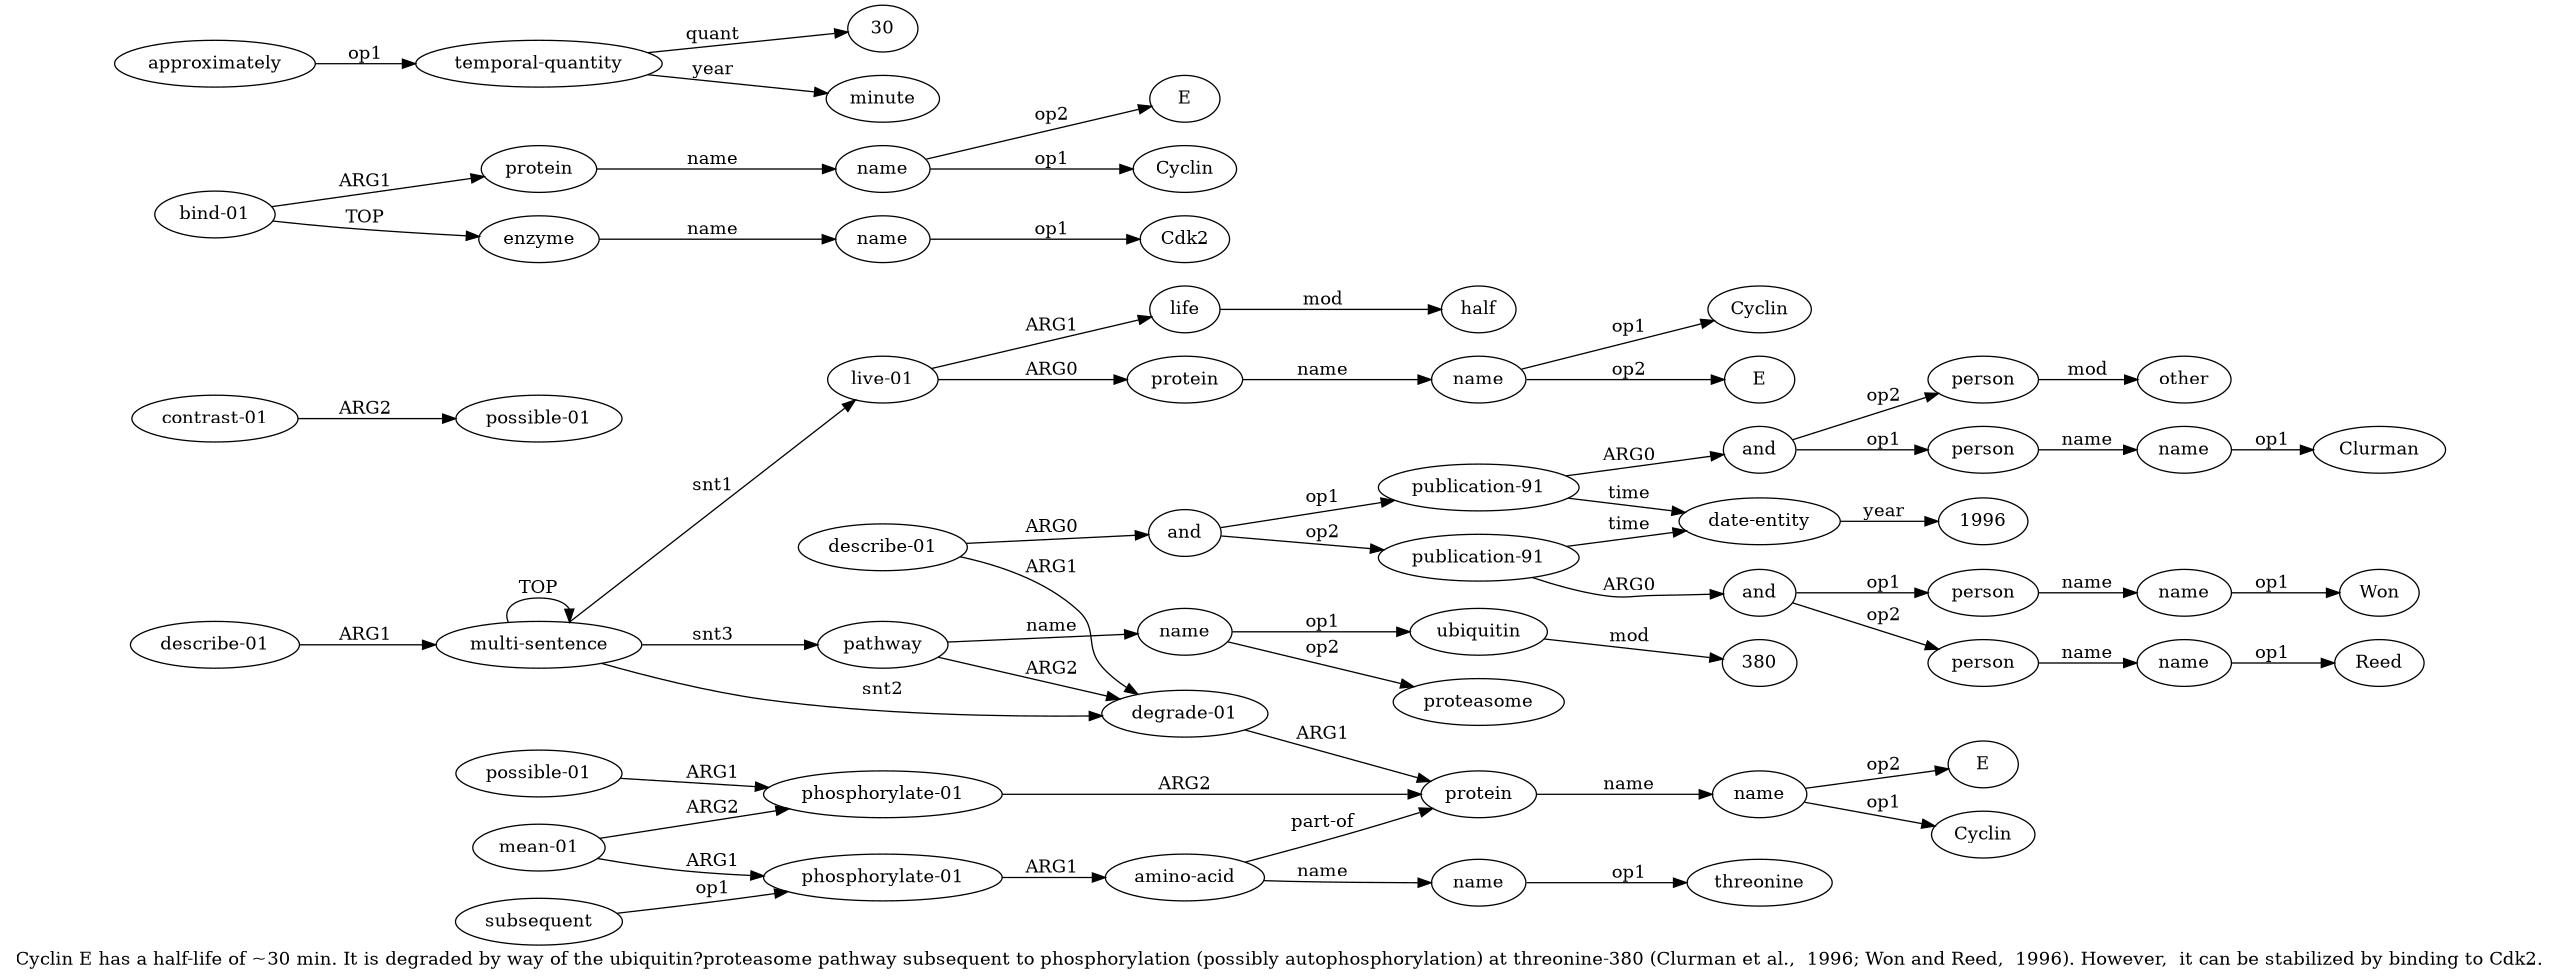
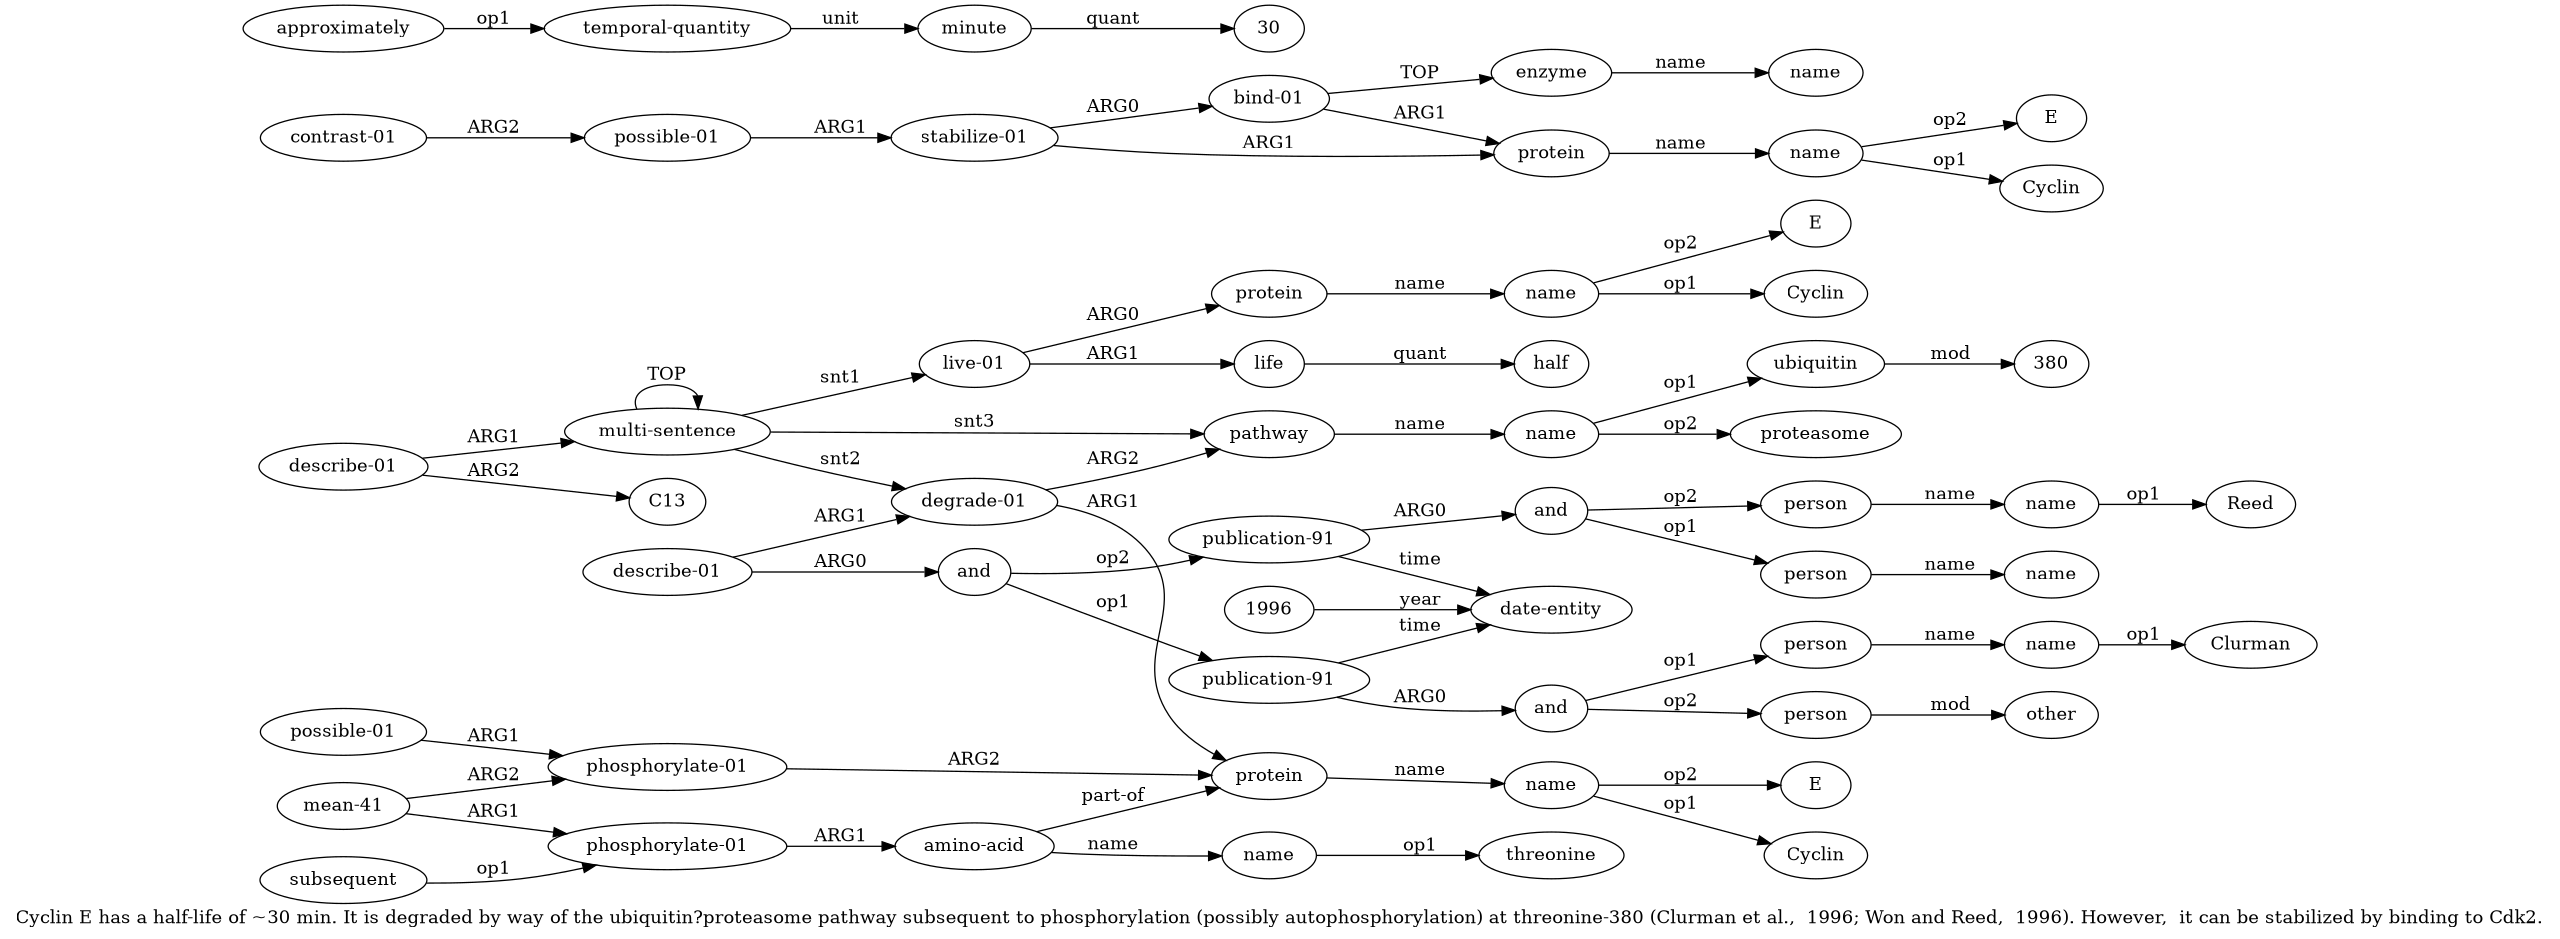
  digraph {
    label="Cyclin E has a half-life of ~30 min. It is degraded by way of the ubiquitin?proteasome pathway subsequent to phosphorylation (possibly autophosphorylation) at threonine-380 (Clurman et al.,  1996; Won and Reed,  1996). However,  it can be stabilized by binding to Cdk2."
    rankdir=LR
    node [color=black gold_ind=-1 gold_label=name test_ind=-1 test_label=name]
    edge [color=black gold_label=op1 test_label=op1]
    n1 [gold_ind=20 gold_label="possible-01" label="possible-01" test_ind=20 test_label="possible-01"]
    n2 [gold_ind=19 gold_label="phosphorylate-01" label="phosphorylate-01" test_ind=19 test_label="phosphorylate-01"]
    n3 [gold_ind=10 gold_label=protein label=protein test_ind=10 test_label=protein]
    n4 [gold_ind=11 label=name test_ind=11]
    n5 [gold_ind=21 gold_label="describe-01" label="describe-01" test_ind=21 test_label="describe-01"]
    n6 [gold_ind=22 gold_label=and label=and test_ind=22 test_label=and]
    n7 [gold_ind=9 gold_label="degrade-01" label="degrade-01" test_ind=9 test_label="degrade-01"]
    n8 [gold_ind=23 gold_label="publication-91" label="publication-91" test_ind=23 test_label="publication-91"]
    n9 [gold_ind=30 gold_label="publication-91" label="publication-91" test_ind=30 test_label="publication-91"]
    n10 [gold_ind=12 gold_label=pathway label=pathway test_ind=12 test_label=pathway]
    n11 [gold_ind=24 gold_label=and label=and test_ind=24 test_label=and]
    n12 [gold_ind=29 gold_label="date-entity" label="date-entity" test_ind=29 test_label="date-entity"]
    n13 [gold_ind=31 gold_label=and label=and test_ind=31 test_label=and]
    n14 [gold_ind=14 gold_label=subsequent label=subsequent test_ind=14 test_label=subsequent]
    n15 [gold_ind=15 gold_label="phosphorylate-01" label="phosphorylate-01" test_ind=15 test_label="phosphorylate-01"]
    n16 [gold_ind=13 label=name test_ind=13]
    n17 [gold_ind=25 gold_label=person label=person test_ind=25 test_label=person]
    n18 [gold_ind=27 gold_label=person label=person test_ind=27 test_label=person]
    n19 [gold_label=1996 label=1996 test_label=1996]
    n20 [gold_ind=34 gold_label=person label=person test_ind=34 test_label=person]
    n21 [gold_ind=32 gold_label=person label=person test_ind=32 test_label=person]
    n22 [gold_ind=26 label=name test_ind=26]
    n23 [gold_ind=28 gold_label=other label=other test_ind=28 test_label=other]
    n24 [gold_label=Clurman label=Clurman test_label=Clurman]
    n25 [gold_label=Reed label=Reed test_label=Reed]
    n26 [gold_label=E label=E test_label=E]
    n27 [gold_ind=35 label=name test_ind=35]
    n28 [gold_ind=33 label=name test_ind=33]
-   n29 [gold_label=Won label=Won test_label=Won]
    n30 [gold_label=ubiquitin label=ubiquitin test_label=ubiquitin]
    n31 [gold_label=380 label=380 test_label=380]
    n32 [gold_ind=37 gold_label="possible-01" label="possible-01" test_ind=37 test_label="possible-01"]
+   n33 [gold_ind=38 gold_label="stabilize-01" label="stabilize-01" test_ind=38 test_label="stabilize-01"]
    n34 [gold_ind=39 gold_label="bind-01" label="bind-01" test_ind=39 test_label="bind-01"]
    n35 [gold_ind=42 gold_label=protein label=protein test_ind=42 test_label=protein]
    n36 [gold_ind=40 gold_label=enzyme label=enzyme test_ind=40 test_label=enzyme]
    n37 [gold_ind=43 label=name test_ind=43]
    n38 [gold_ind=36 gold_label="contrast-01" label="contrast-01" test_ind=36 test_label="contrast-01"]
    n39 [gold_label=30 label=30 test_label=30]
    n40 [gold_label=E label=E test_label=E]
    n41 [gold_label=Cyclin label=Cyclin test_label=Cyclin]
    n42 [gold_label=E label=E test_label=E]
    n43 [gold_label=proteasome label=proteasome test_label=proteasome]
    n44 [gold_label=Cyclin label=Cyclin test_label=Cyclin]
    n45 [gold_label=threonine label=threonine test_label=threonine]
    n46 [gold_ind=16 gold_label="amino-acid" label="amino-acid" test_ind=16 test_label="amino-acid"]
    n47 [gold_ind=17 label=name test_ind=17]
    n48 [gold_label=Cyclin label=Cyclin test_label=Cyclin]
    n49 [gold_ind=41 label=name test_ind=41]
-   n50 [gold_label=Cdk2 label=Cdk2 test_label=Cdk2]
-   n51 [gold_ind=18 gold_label="mean-01" label="mean-01" test_ind=18 test_label="mean-01"]
+   n51 [gold_ind=18 gold_label="mean-01" label="mean-41" test_ind=18 test_label="mean-01"]
    n52 [gold_ind=1 gold_label="live-01" label="live-01" test_ind=1 test_label="live-01"]
    n53 [gold_ind=2 gold_label=protein label=protein test_ind=2 test_label=protein]
    n54 [gold_ind=4 gold_label=life label=life test_ind=4 test_label=life]
    n55 [gold_ind=3 label=name test_ind=3]
    n56 [gold_ind=5 gold_label=half label=half test_ind=5 test_label=half]
    n57 [gold_ind=6 gold_label=approximately label=approximately test_ind=6 test_label=approximately]
    n58 [gold_ind=7 gold_label="temporal-quantity" label="temporal-quantity" test_ind=7 test_label="temporal-quantity"]
    n59 [gold_ind=8 gold_label=minute label=minute test_ind=8 test_label=minute]
    n60 [gold_ind=0 gold_label="multi-sentence" label="multi-sentence" test_ind=0 test_label="multi-sentence"]
    n61 [gold_ind=44 gold_label="describe-01" label="describe-01" test_ind=44 test_label="describe-01"]
+   n62 [gold_ind=45 gold_label=C13 label=C13 test_ind=45 test_label=C13]
    n1 -> n2 [gold_label=ARG1 label=ARG1 test_label=ARG1]
    n2 -> n3 [gold_label=ARG2 label=ARG2 test_label=ARG2]
    n3 -> n4 [gold_label=name label=name test_label=name]
    n4 -> n26 [gold_label=op2 label=op2 test_label=op2]
    n4 -> n44 [label=op1]
    n5 -> n6 [gold_label=ARG0 label=ARG0 test_label=ARG0]
    n5 -> n7 [gold_label=ARG1 label=ARG1 test_label=ARG1]
    n6 -> n8 [label=op1]
    n6 -> n9 [gold_label=op2 label=op2 test_label=op2]
    n7 -> n3 [gold_label=ARG1 label=ARG1 test_label=ARG1]
-   n10 -> n7 [gold_label=ARG2 label=ARG2 test_label=ARG2]
+   n7 -> n10 [gold_label=ARG2 label=ARG2 test_label=ARG2]
    n8 -> n11 [gold_label=ARG0 label=ARG0 test_label=ARG0]
    n8 -> n12 [gold_label=time label=time test_label=time]
    n9 -> n12 [gold_label=time label=time test_label=time]
    n9 -> n13 [gold_label=ARG0 label=ARG0 test_label=ARG0]
    n10 -> n16 [gold_label=name label=name test_label=name]
    n11 -> n17 [label=op1]
    n11 -> n18 [gold_label=op2 label=op2 test_label=op2]
-   n12 -> n19 [gold_label=year label=year test_label=year]
+   n19 -> n12 [gold_label=year label=year test_label=year]
    n13 -> n20 [gold_label=op2 label=op2 test_label=op2]
    n13 -> n21 [label=op1]
    n14 -> n15 [label=op1]
    n15 -> n46 [gold_label=ARG1 label=ARG1 test_label=ARG1]
    n16 -> n30 [label=op1]
    n16 -> n43 [gold_label=op2 label=op2 test_label=op2]
    n17 -> n22 [gold_label=name label=name test_label=name]
    n18 -> n23 [gold_label=mod label=mod test_label=mod]
    n20 -> n27 [gold_label=name label=name test_label=name]
    n21 -> n28 [gold_label=name label=name test_label=name]
    n22 -> n24 [label=op1]
    n27 -> n25 [label=op1]
-   n28 -> n29 [label=op1]
    n30 -> n31 [gold_label=mod label=mod test_label=mod]
+   n32 -> n33 [gold_label=ARG1 label=ARG1 test_label=ARG1]
+   n33 -> n34 [gold_label=ARG0 label=ARG0 test_label=ARG0]
+   n33 -> n35 [gold_label=ARG1 label=ARG1 test_label=ARG1]
    n34 -> n35 [gold_label=ARG1 label=ARG1 test_label=ARG1]
    n34 -> n36 [gold_label=ARG2 label=TOP test_label=ARG2]
    n35 -> n37 [gold_label=name label=name test_label=name]
    n36 -> n49 [gold_label=name label=name test_label=name]
    n37 -> n42 [gold_label=op2 label=op2 test_label=op2]
    n37 -> n48 [label=op1]
    n38 -> n32 [gold_label=ARG2 label=ARG2 test_label=ARG2]
    n46 -> n3 [gold_label="part-of" label="part-of" test_label="part-of"]
    n46 -> n47 [gold_label=name label=name test_label=name]
    n47 -> n45 [label=op1]
-   n49 -> n50 [label=op1]
    n51 -> n2 [gold_label=ARG2 label=ARG2 test_label=ARG2]
    n51 -> n15 [gold_label=ARG1 label=ARG1 test_label=ARG1]
    n52 -> n53 [gold_label=ARG0 label=ARG0 test_label=ARG0]
    n52 -> n54 [gold_label=ARG1 label=ARG1 test_label=ARG1]
    n53 -> n55 [gold_label=name label=name test_label=name]
-   n54 -> n56 [gold_label=mod label=mod test_label=mod]
+   n54 -> n56 [gold_label=mod label=quant test_label=mod]
    n55 -> n40 [gold_label=op2 label=op2 test_label=op2]
    n55 -> n41 [label=op1]
    n57 -> n58 [label=op1]
-   n58 -> n39 [gold_label=quant label=quant test_label=quant]
-   n58 -> n59 [gold_label=unit label=year test_label=unit]
+   n59 -> n39 [gold_label=quant label=quant test_label=quant]
+   n58 -> n59 [gold_label=unit label=unit test_label=unit]
    n60 -> n7 [gold_label=snt2 label=snt2 test_label=snt2]
    n60 -> n10 [gold_label=snt3 label=snt3 test_label=snt3]
    n60 -> n52 [gold_label=snt1 label=snt1 test_label=snt1]
    n60 -> n60 [gold_label=TOP label=TOP test_label=TOP]
    n61 -> n60 [gold_label=ARG1 label=ARG1 test_label=ARG1]
+   n61 -> n62 [gold_label=ARG2 label=ARG2 test_label=ARG2]
  }
